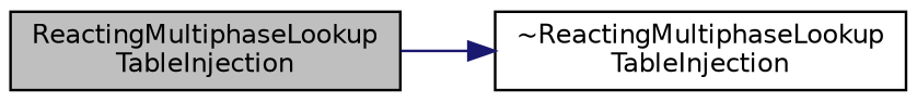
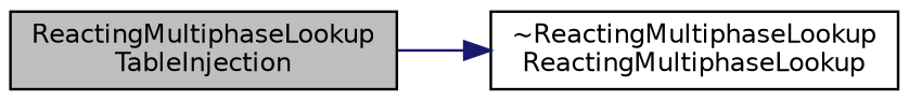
  digraph {
    rankdir=LR
    node [color=black fontname=Helvetica fontsize=10 shape=record]
    n1 [fillcolor=grey75 fontcolor=black height=0.2 label="ReactingMultiphaseLookup\lTableInjection" style=filled width=0.4]
-   n2 [height=0.2 label="~ReactingMultiphaseLookup\lTableInjection" width=0.4]
+   n2 [height=0.2 label="~ReactingMultiphaseLookup\lReactingMultiphaseLookup" width=0.4]
    n1 -> n2 [color=midnightblue fontname=Helvetica fontsize=10 labelfontname=Helvetica labelfontsize=10 style=solid]
  }
